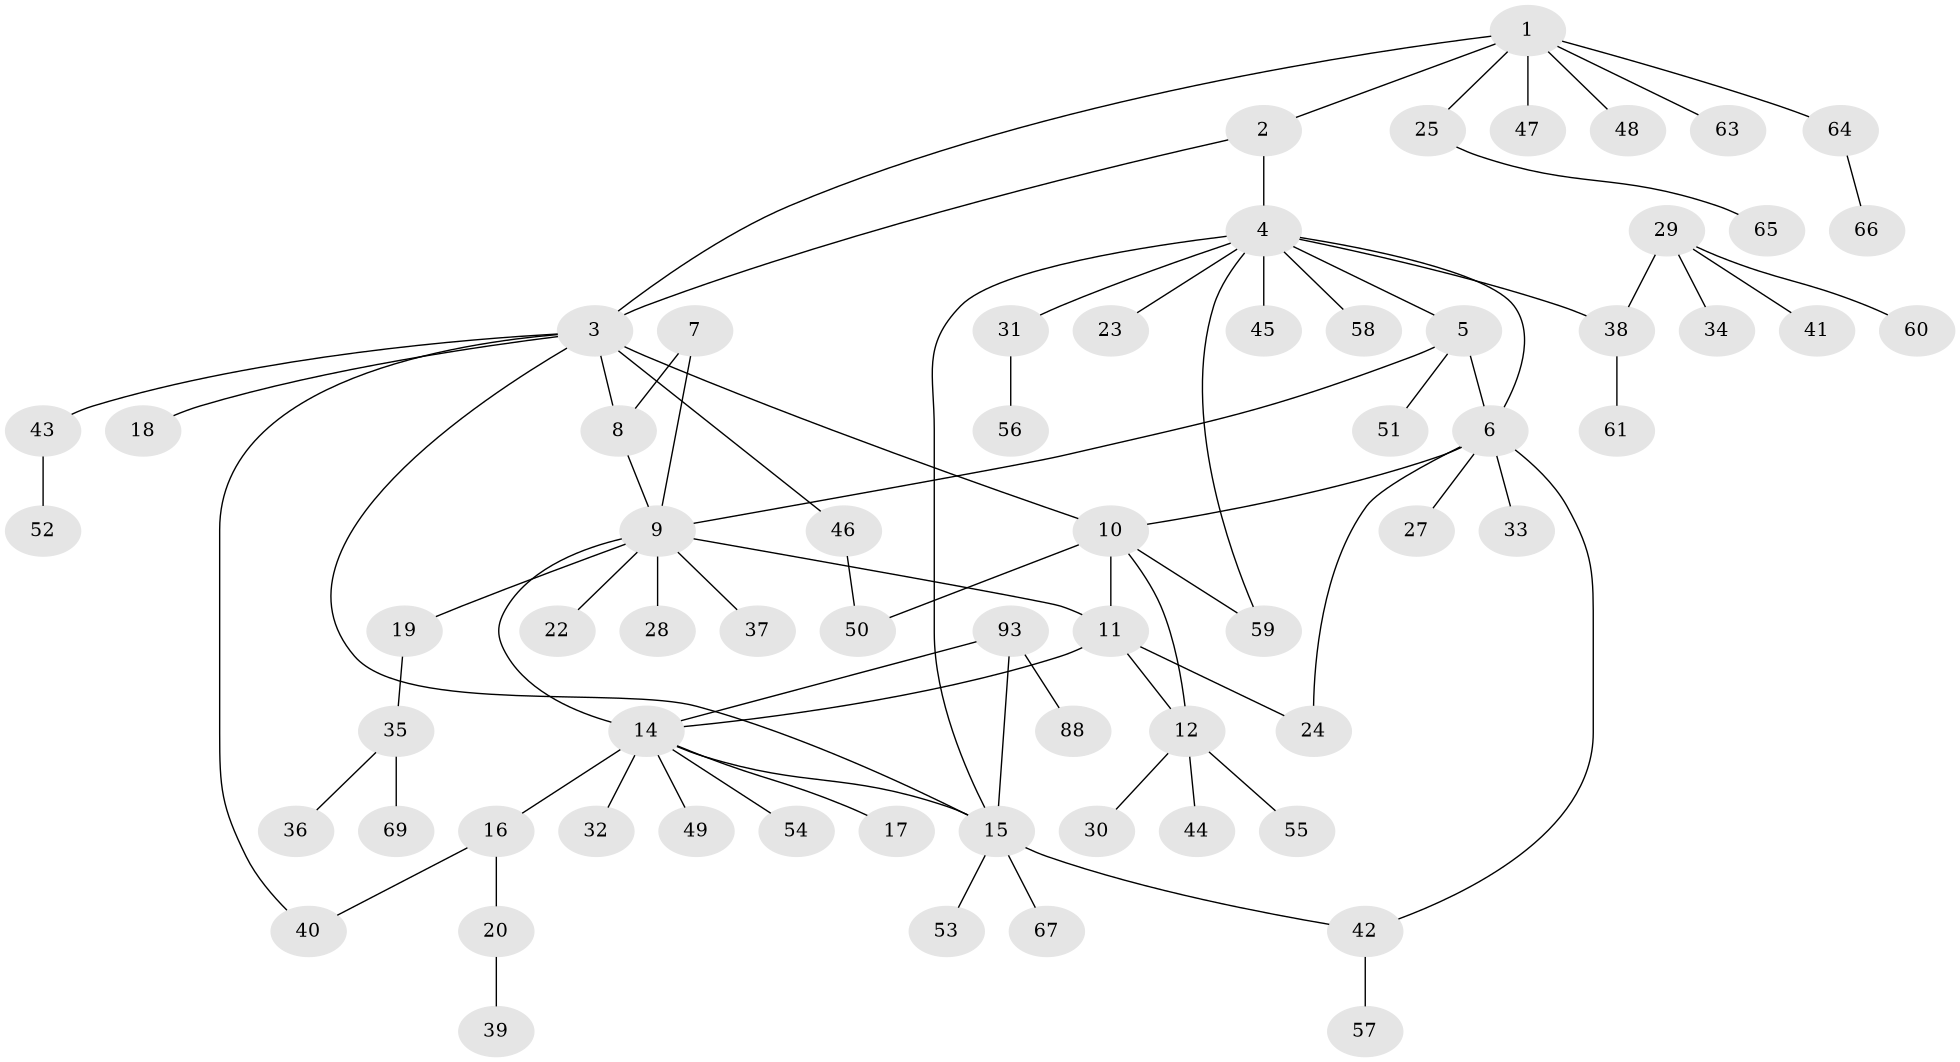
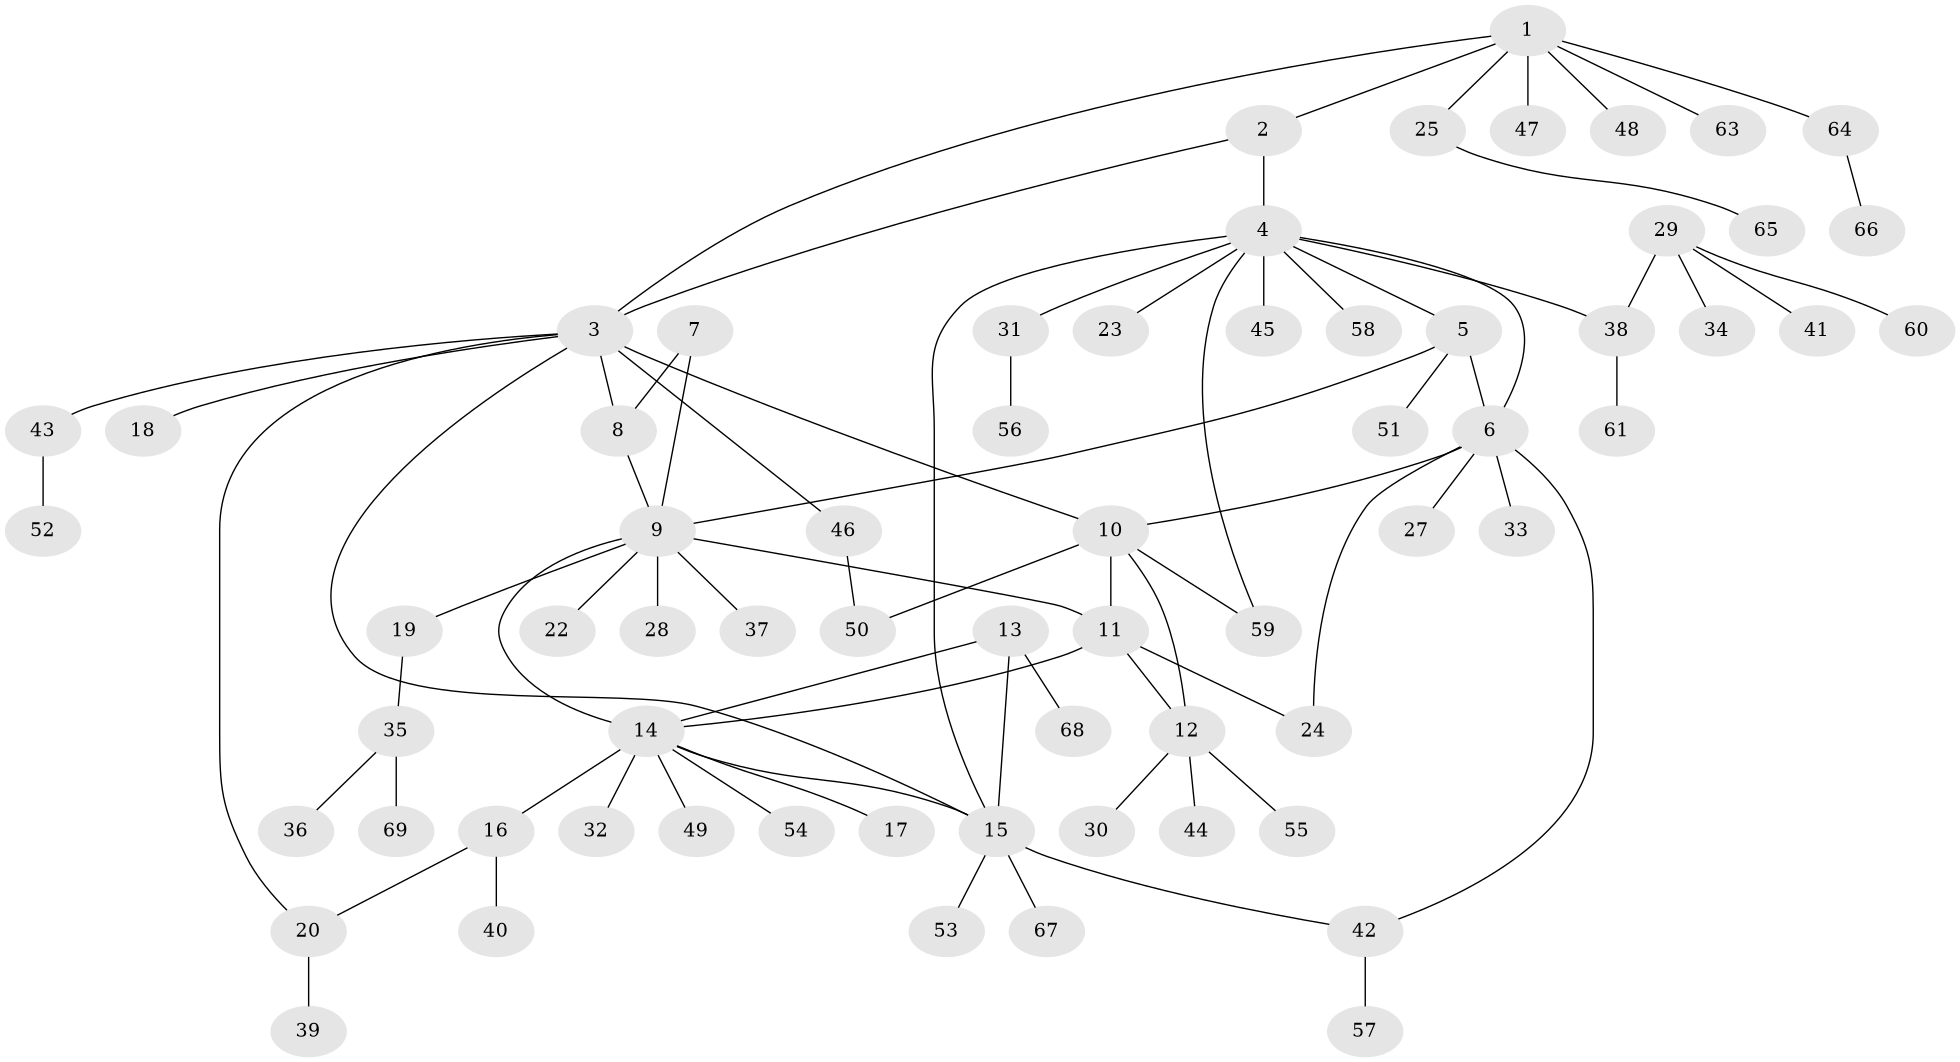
  graph {
    node [color=gray90 style=filled]
    1
    2
    3
    25
    47
    48
    63
    64
    4
    8
    10
    15
    18
    40
    43
    46
    65
    66
    5
    6
    23
    31
    38
    45
    58
    59
    9
    11
    12
    50
    42
    53
    67
    52
    51
    24
    27
    33
    56
    61
    14
    19
    22
    28
    37
    57
    7
    16
    17
    32
    49
    54
    35
    30
    44
    55
-   13 [label=93]
-   68 [label=88]
+   13
+   68
    20
    39
    36
    69
    29
    34
    41
    60
    1 -- 2
    1 -- 3
    1 -- 25
    1 -- 47
    1 -- 48
    1 -- 63
    1 -- 64
    2 -- 3
    2 -- 4
    3 -- 8
    3 -- 10
    3 -- 15
    3 -- 18
-   3 -- 40
+   3 -- 20
    3 -- 43
    3 -- 46
    25 -- 65
    64 -- 66
    4 -- 15
    4 -- 5
    4 -- 6
    4 -- 23
    4 -- 31
    4 -- 38
    4 -- 45
    4 -- 58
    4 -- 59
    8 -- 9
    10 -- 59
    10 -- 11
    10 -- 12
    10 -- 50
    15 -- 42
    15 -- 53
    15 -- 67
    43 -- 52
    46 -- 50
    5 -- 6
    5 -- 9
    5 -- 51
    6 -- 10
    6 -- 42
    6 -- 24
    6 -- 27
    6 -- 33
    31 -- 56
    38 -- 61
    9 -- 11
    9 -- 14
    9 -- 19
    9 -- 22
    9 -- 28
    9 -- 37
    11 -- 12
    11 -- 24
    11 -- 14
    12 -- 30
    12 -- 44
    12 -- 55
    42 -- 57
    14 -- 15
    14 -- 16
    14 -- 17
    14 -- 32
    14 -- 49
    14 -- 54
    19 -- 35
    7 -- 8
    7 -- 9
    16 -- 40
    16 -- 20
    35 -- 36
    35 -- 69
    13 -- 15
    13 -- 14
    13 -- 68
    20 -- 39
    29 -- 38
    29 -- 34
    29 -- 41
    29 -- 60
  }
